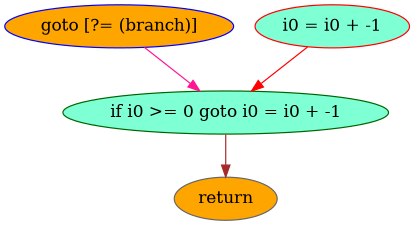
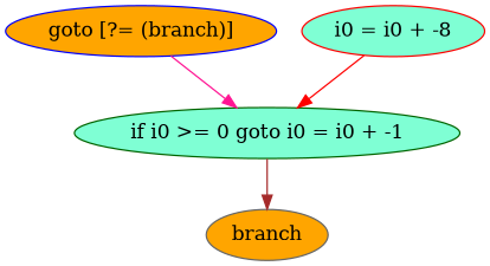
  digraph {
    node [fillcolor=aquamarine style=filled]
    "if i0 >= 0 goto i0 = i0 + -1" [color=darkgreen]
    "goto [?= (branch)]" [color=blue fillcolor=orange]
-   return [color=gray40 fillcolor=orange]
-   "i0 = i0 + -1" [color=red]
+   return [color=gray40 fillcolor=orange label=branch]
+   "i0 = i0 + -1" [color=red label="i0 = i0 + -8"]
    "if i0 >= 0 goto i0 = i0 + -1" -> return [color=brown]
    "goto [?= (branch)]" -> "if i0 >= 0 goto i0 = i0 + -1" [color=deeppink]
    "i0 = i0 + -1" -> "if i0 >= 0 goto i0 = i0 + -1" [color=red]
  }
